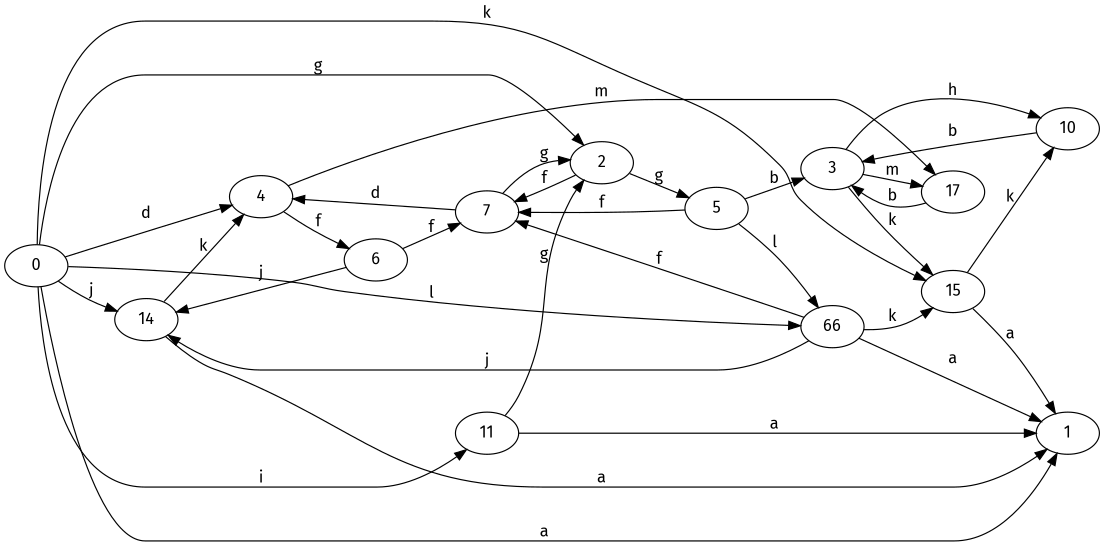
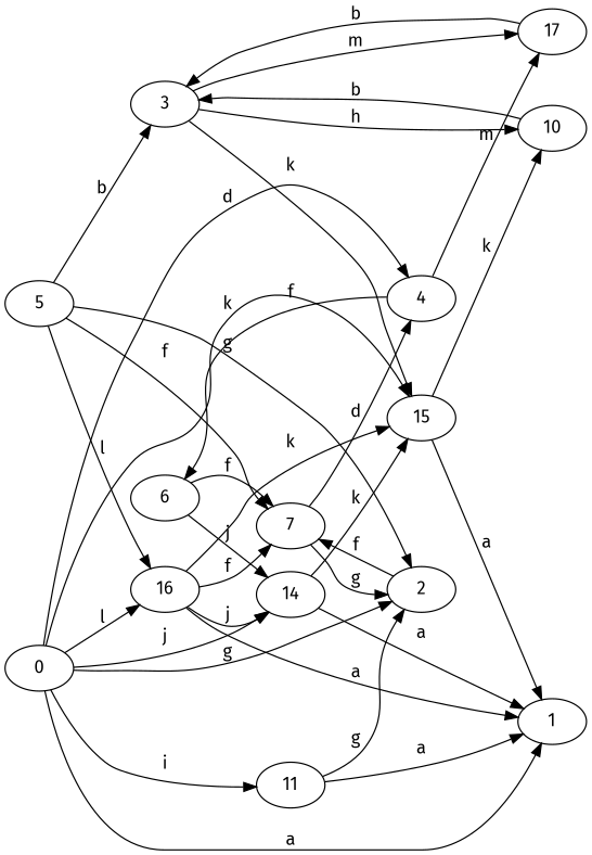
  strict digraph {
    fontname="Fira Sans"
    rankdir=LR
    node [fontname="Fira Sans"]
    edge [fontname="Fira Sans"]
    3
    10
    15
    17
    1
    4
    6
    7
    14
    5
    n11 [label=2]
-   16 [label=66]
+   16
    11
    0
    3 -> 10 [label=h]
    3 -> 15 [label=k]
    3 -> 17 [label=m]
    10 -> 3 [label=b]
    15 -> 10 [label=k]
    15 -> 1 [label=a]
    17 -> 3 [label=b]
    4 -> 17 [label=m]
    4 -> 6 [label=f]
    6 -> 7 [label=f]
    6 -> 14 [label=j]
    7 -> 4 [label=d]
    7 -> n11 [label=g]
-   14 -> 4 [label=k]
+   14 -> 15 [label=k]
    14 -> 1 [label=a]
    5 -> 3 [label=b]
    5 -> 7 [label=f]
-   n11 -> 5 [label=g]
+   5 -> n11 [label=g]
    5 -> 16 [label=l]
    n11 -> 7 [label=f]
    16 -> 15 [label=k]
    16 -> 1 [label=a]
    16 -> 7 [label=f]
    16 -> 14 [label=j]
    11 -> 1 [label=a]
    11 -> n11 [label=g]
    0 -> 15 [label=k]
    0 -> 1 [label=a]
    0 -> 4 [label=d]
    0 -> 14 [label=j]
    0 -> n11 [label=g]
    0 -> 16 [label=l]
    0 -> 11 [label=i]
  }
